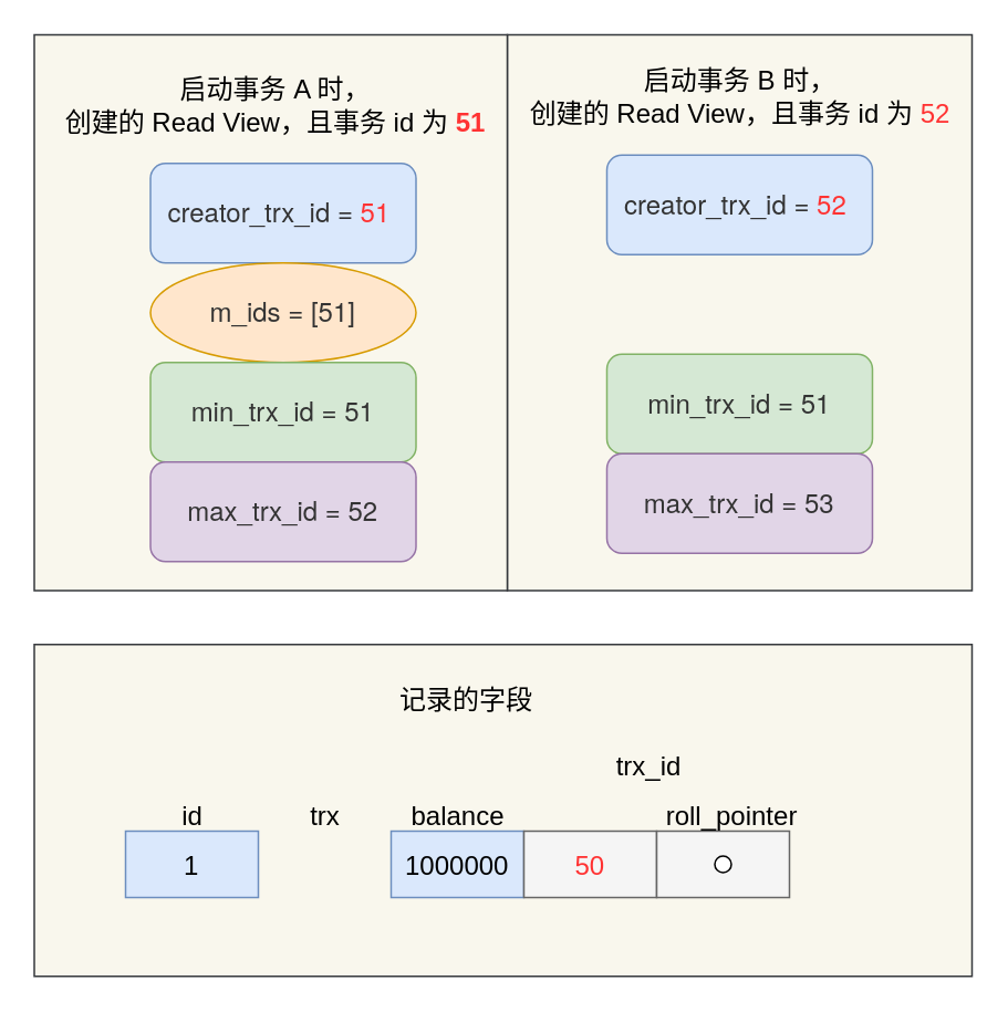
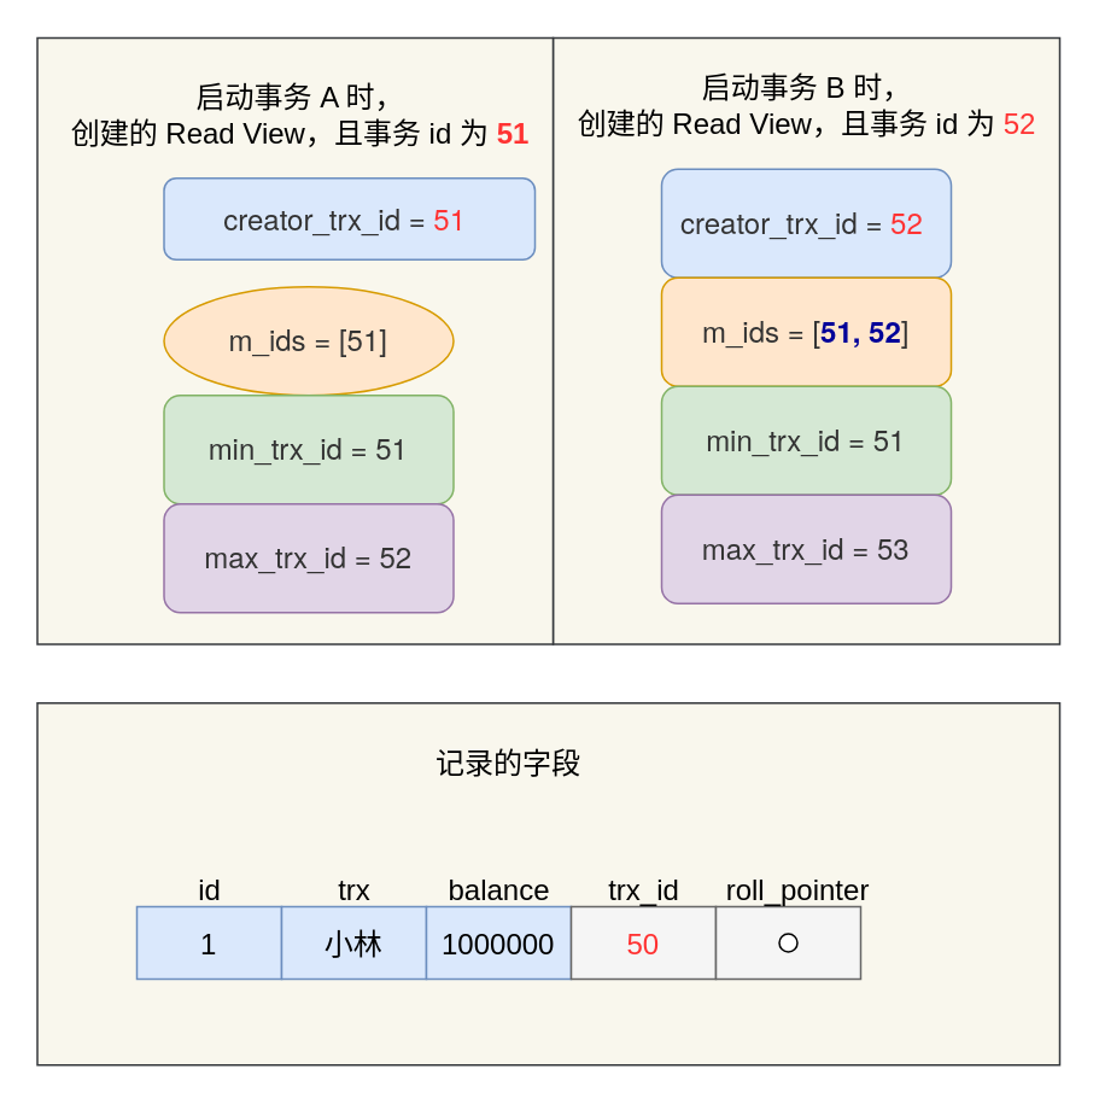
  <mxCell id="0" />
  <mxCell id="1" parent="0" />
  <mxCell id="2" value="" style="rounded=0;whiteSpace=wrap;html=1;fontSize=16;fillColor=#f9f7ed;strokeColor=#36393d;" parent="1" vertex="1"><mxGeometry x="20" y="388" width="565" height="200" as="geometry" /></mxCell>
  <mxCell id="3" value="" style="rounded=0;whiteSpace=wrap;html=1;fontSize=16;fillColor=#f9f7ed;strokeColor=#36393d;" parent="1" vertex="1"><mxGeometry x="305" y="20.5" width="280" height="335" as="geometry" /></mxCell>
  <mxCell id="4" value="" style="rounded=0;whiteSpace=wrap;html=1;fontSize=16;fillColor=#f9f7ed;strokeColor=#36393d;" parent="1" vertex="1"><mxGeometry x="20" y="20.5" width="285" height="335" as="geometry" /></mxCell>
- <mxCell id="5" value="&lt;span style=&quot;color: rgb(51 , 51 , 51) ; font-family: &amp;#34;helvetica neue&amp;#34; , &amp;#34;helvetica&amp;#34; , &amp;#34;arial&amp;#34; , sans-serif ; font-size: 16px ; text-align: left&quot;&gt;creator_trx_&lt;/span&gt;&lt;span style=&quot;color: rgb(51 , 51 , 51) ; font-family: &amp;#34;helvetica neue&amp;#34; , &amp;#34;helvetica&amp;#34; , &amp;#34;arial&amp;#34; , sans-serif ; font-size: 16px ; text-align: left&quot;&gt;id = &lt;/span&gt;&lt;span style=&quot;font-family: &amp;#34;helvetica neue&amp;#34; , &amp;#34;helvetica&amp;#34; , &amp;#34;arial&amp;#34; , sans-serif ; font-size: 16px ; text-align: left&quot;&gt;&lt;font color=&quot;#ff3333&quot;&gt;51&lt;/font&gt;&lt;/span&gt;&lt;span style=&quot;color: rgb(51 , 51 , 51) ; font-family: &amp;#34;helvetica neue&amp;#34; , &amp;#34;helvetica&amp;#34; , &amp;#34;arial&amp;#34; , sans-serif ; font-size: 16px ; text-align: left&quot;&gt;&amp;nbsp;&lt;/span&gt;" style="rounded=1;whiteSpace=wrap;html=1;fontSize=16;fillColor=#dae8fc;strokeColor=#6c8ebf;labelBackgroundColor=none;" parent="1" vertex="1"><mxGeometry x="90" y="98" width="160" height="60" as="geometry" /></mxCell>
+ <mxCell id="5" value="&lt;span style=&quot;color: rgb(51 , 51 , 51) ; font-family: &amp;#34;helvetica neue&amp;#34; , &amp;#34;helvetica&amp;#34; , &amp;#34;arial&amp;#34; , sans-serif ; font-size: 16px ; text-align: left&quot;&gt;creator_trx_&lt;/span&gt;&lt;span style=&quot;color: rgb(51 , 51 , 51) ; font-family: &amp;#34;helvetica neue&amp;#34; , &amp;#34;helvetica&amp;#34; , &amp;#34;arial&amp;#34; , sans-serif ; font-size: 16px ; text-align: left&quot;&gt;id = &lt;/span&gt;&lt;span style=&quot;font-family: &amp;#34;helvetica neue&amp;#34; , &amp;#34;helvetica&amp;#34; , &amp;#34;arial&amp;#34; , sans-serif ; font-size: 16px ; text-align: left&quot;&gt;&lt;font color=&quot;#ff3333&quot;&gt;51&lt;/font&gt;&lt;/span&gt;&lt;span style=&quot;color: rgb(51 , 51 , 51) ; font-family: &amp;#34;helvetica neue&amp;#34; , &amp;#34;helvetica&amp;#34; , &amp;#34;arial&amp;#34; , sans-serif ; font-size: 16px ; text-align: left&quot;&gt;&amp;nbsp;&lt;/span&gt;" style="rounded=1;whiteSpace=wrap;html=1;fontSize=16;fillColor=#dae8fc;strokeColor=#6c8ebf;labelBackgroundColor=none;" parent="1" vertex="1"><mxGeometry x="90" y="98" width="205" height="45" as="geometry" /></mxCell>
  <mxCell id="6" value="&lt;span style=&quot;color: rgb(51 , 51 , 51) ; font-family: &amp;#34;helvetica neue&amp;#34; , &amp;#34;helvetica&amp;#34; , &amp;#34;arial&amp;#34; , sans-serif ; font-size: 16px ; text-align: left&quot;&gt;m_&lt;/span&gt;&lt;span style=&quot;color: rgb(51 , 51 , 51) ; font-family: &amp;#34;helvetica neue&amp;#34; , &amp;#34;helvetica&amp;#34; , &amp;#34;arial&amp;#34; , sans-serif ; font-size: 16px ; text-align: left&quot;&gt;id&lt;/span&gt;&lt;span style=&quot;color: rgb(51 , 51 , 51) ; font-family: &amp;#34;helvetica neue&amp;#34; , &amp;#34;helvetica&amp;#34; , &amp;#34;arial&amp;#34; , sans-serif ; font-size: 16px ; text-align: left&quot;&gt;s = [51]&lt;br style=&quot;font-size: 16px&quot;&gt;&lt;/span&gt;" style="ellipse;whiteSpace=wrap;html=1;fontSize=16;fillColor=#ffe6cc;strokeColor=#d79b00;labelBackgroundColor=none;" parent="1" vertex="1"><mxGeometry x="90" y="158" width="160" height="60" as="geometry" /></mxCell>
  <mxCell id="7" value="&lt;span style=&quot;color: rgb(51 , 51 , 51) ; font-family: &amp;quot;helvetica neue&amp;quot; , &amp;quot;helvetica&amp;quot; , &amp;quot;arial&amp;quot; , sans-serif ; font-size: 16px ; text-align: left&quot;&gt;min_trx_&lt;/span&gt;&lt;span style=&quot;color: rgb(51 , 51 , 51) ; font-family: &amp;quot;helvetica neue&amp;quot; , &amp;quot;helvetica&amp;quot; , &amp;quot;arial&amp;quot; , sans-serif ; font-size: 16px ; text-align: left&quot;&gt;id = 51&lt;/span&gt;" style="rounded=1;whiteSpace=wrap;html=1;fontSize=16;fillColor=#d5e8d4;strokeColor=#82b366;labelBackgroundColor=none;" parent="1" vertex="1"><mxGeometry x="90" y="218" width="160" height="60" as="geometry" /></mxCell>
  <mxCell id="8" value="&lt;span style=&quot;color: rgb(51 , 51 , 51) ; font-family: &amp;#34;helvetica neue&amp;#34; , &amp;#34;helvetica&amp;#34; , &amp;#34;arial&amp;#34; , sans-serif ; font-size: 16px ; text-align: left&quot;&gt;max_trx_&lt;/span&gt;&lt;span style=&quot;color: rgb(51 , 51 , 51) ; font-family: &amp;#34;helvetica neue&amp;#34; , &amp;#34;helvetica&amp;#34; , &amp;#34;arial&amp;#34; , sans-serif ; font-size: 16px ; text-align: left&quot;&gt;id = 52&lt;/span&gt;" style="rounded=1;whiteSpace=wrap;html=1;fontSize=16;fillColor=#e1d5e7;strokeColor=#9673a6;labelBackgroundColor=none;" parent="1" vertex="1"><mxGeometry x="90" y="278" width="160" height="60" as="geometry" /></mxCell>
  <mxCell id="9" value="&lt;span style=&quot;color: rgb(51 , 51 , 51) ; font-family: &amp;#34;helvetica neue&amp;#34; , &amp;#34;helvetica&amp;#34; , &amp;#34;arial&amp;#34; , sans-serif ; font-size: 16px ; text-align: left&quot;&gt;creator_trx_&lt;/span&gt;&lt;span style=&quot;color: rgb(51 , 51 , 51) ; font-family: &amp;#34;helvetica neue&amp;#34; , &amp;#34;helvetica&amp;#34; , &amp;#34;arial&amp;#34; , sans-serif ; font-size: 16px ; text-align: left&quot;&gt;id = &lt;/span&gt;&lt;span style=&quot;font-family: &amp;#34;helvetica neue&amp;#34; , &amp;#34;helvetica&amp;#34; , &amp;#34;arial&amp;#34; , sans-serif ; font-size: 16px ; text-align: left&quot;&gt;&lt;font color=&quot;#ff3333&quot;&gt;52&lt;/font&gt;&lt;/span&gt;&lt;span style=&quot;color: rgb(51 , 51 , 51) ; font-family: &amp;#34;helvetica neue&amp;#34; , &amp;#34;helvetica&amp;#34; , &amp;#34;arial&amp;#34; , sans-serif ; font-size: 16px ; text-align: left&quot;&gt;&amp;nbsp;&lt;/span&gt;" style="rounded=1;whiteSpace=wrap;html=1;fontSize=16;fillColor=#dae8fc;strokeColor=#6c8ebf;labelBackgroundColor=none;" parent="1" vertex="1"><mxGeometry x="365" y="93" width="160" height="60" as="geometry" /></mxCell>
+ <mxCell id="10" value="&lt;span style=&quot;color: rgb(51 , 51 , 51) ; font-family: &amp;#34;helvetica neue&amp;#34; , &amp;#34;helvetica&amp;#34; , &amp;#34;arial&amp;#34; , sans-serif ; font-size: 16px ; text-align: left&quot;&gt;m_&lt;/span&gt;&lt;span style=&quot;color: rgb(51 , 51 , 51) ; font-family: &amp;#34;helvetica neue&amp;#34; , &amp;#34;helvetica&amp;#34; , &amp;#34;arial&amp;#34; , sans-serif ; font-size: 16px ; text-align: left&quot;&gt;id&lt;/span&gt;&lt;span style=&quot;font-family: &amp;#34;helvetica neue&amp;#34; , &amp;#34;helvetica&amp;#34; , &amp;#34;arial&amp;#34; , sans-serif ; font-size: 16px ; text-align: left&quot;&gt;&lt;font color=&quot;#333333&quot;&gt;s = [&lt;/font&gt;&lt;b&gt;&lt;font color=&quot;#000099&quot;&gt;51, 52&lt;/font&gt;&lt;/b&gt;&lt;font color=&quot;#333333&quot;&gt;]&lt;/font&gt;&lt;br style=&quot;font-size: 16px&quot;&gt;&lt;/span&gt;" style="rounded=1;whiteSpace=wrap;html=1;fontSize=16;fillColor=#ffe6cc;strokeColor=#d79b00;labelBackgroundColor=none;" parent="1" vertex="1"><mxGeometry x="365" y="153" width="160" height="60" as="geometry" /></mxCell>
  <mxCell id="11" value="&lt;span style=&quot;color: rgb(51 , 51 , 51) ; font-family: &amp;quot;helvetica neue&amp;quot; , &amp;quot;helvetica&amp;quot; , &amp;quot;arial&amp;quot; , sans-serif ; font-size: 16px ; text-align: left&quot;&gt;min_trx_&lt;/span&gt;&lt;span style=&quot;color: rgb(51 , 51 , 51) ; font-family: &amp;quot;helvetica neue&amp;quot; , &amp;quot;helvetica&amp;quot; , &amp;quot;arial&amp;quot; , sans-serif ; font-size: 16px ; text-align: left&quot;&gt;id = 51&lt;/span&gt;" style="rounded=1;whiteSpace=wrap;html=1;fontSize=16;fillColor=#d5e8d4;strokeColor=#82b366;labelBackgroundColor=none;" parent="1" vertex="1"><mxGeometry x="365" y="213" width="160" height="60" as="geometry" /></mxCell>
  <mxCell id="12" value="&lt;span style=&quot;color: rgb(51 , 51 , 51) ; font-family: &amp;quot;helvetica neue&amp;quot; , &amp;quot;helvetica&amp;quot; , &amp;quot;arial&amp;quot; , sans-serif ; font-size: 16px ; text-align: left&quot;&gt;max_trx_&lt;/span&gt;&lt;span style=&quot;color: rgb(51 , 51 , 51) ; font-family: &amp;quot;helvetica neue&amp;quot; , &amp;quot;helvetica&amp;quot; , &amp;quot;arial&amp;quot; , sans-serif ; font-size: 16px ; text-align: left&quot;&gt;id = 53&lt;/span&gt;" style="rounded=1;whiteSpace=wrap;html=1;fontSize=16;fillColor=#e1d5e7;strokeColor=#9673a6;labelBackgroundColor=none;" parent="1" vertex="1"><mxGeometry x="365" y="273" width="160" height="60" as="geometry" /></mxCell>
  <mxCell id="13" value="启动事务 A 时，&lt;br style=&quot;font-size: 16px&quot;&gt;创建的 Read View，且事务 id 为 &lt;b&gt;&lt;font color=&quot;#ff3333&quot;&gt;51&lt;/font&gt;&lt;/b&gt;" style="text;html=1;align=center;verticalAlign=middle;resizable=0;points=[];autosize=1;strokeColor=none;fontSize=16;" parent="1" vertex="1"><mxGeometry x="30" y="43" width="270" height="40" as="geometry" /></mxCell>
  <mxCell id="14" value="启动事务 B 时，&lt;br style=&quot;font-size: 16px&quot;&gt;创建的 Read View，且事务 id 为 &lt;font color=&quot;#ff3333&quot;&gt;52&lt;/font&gt;" style="text;html=1;align=center;verticalAlign=middle;resizable=0;points=[];autosize=1;strokeColor=none;fontSize=16;" parent="1" vertex="1"><mxGeometry x="310" y="38" width="270" height="40" as="geometry" /></mxCell>
  <mxCell id="15" value="1" style="rounded=0;whiteSpace=wrap;html=1;fontSize=16;fillColor=#dae8fc;strokeColor=#6c8ebf;" parent="1" vertex="1"><mxGeometry x="75" y="500.5" width="80" height="40" as="geometry" /></mxCell>
+ <mxCell id="16" value="小林" style="rounded=0;whiteSpace=wrap;html=1;fontSize=16;fillColor=#dae8fc;strokeColor=#6c8ebf;" parent="1" vertex="1"><mxGeometry x="155" y="500.5" width="80" height="40" as="geometry" /></mxCell>
  <mxCell id="17" value="1000000" style="rounded=0;whiteSpace=wrap;html=1;fontSize=16;fillColor=#dae8fc;strokeColor=#6c8ebf;" parent="1" vertex="1"><mxGeometry x="235" y="500.5" width="80" height="40" as="geometry" /></mxCell>
  <mxCell id="18" value="&lt;font color=&quot;#ff3333&quot;&gt;50&lt;/font&gt;" style="rounded=0;whiteSpace=wrap;html=1;fontSize=16;fillColor=#f5f5f5;strokeColor=#666666;fontColor=#333333;" parent="1" vertex="1"><mxGeometry x="315" y="500.5" width="80" height="40" as="geometry" /></mxCell>
  <mxCell id="19" value="" style="rounded=0;whiteSpace=wrap;html=1;fontSize=16;fillColor=#f5f5f5;strokeColor=#666666;fontColor=#333333;" parent="1" vertex="1"><mxGeometry x="395" y="500.5" width="80" height="40" as="geometry" /></mxCell>
  <mxCell id="20" value="id" style="text;html=1;align=center;verticalAlign=middle;resizable=0;points=[];autosize=1;strokeColor=none;fontSize=16;" parent="1" vertex="1"><mxGeometry x="100" y="480.5" width="30" height="20" as="geometry" /></mxCell>
  <mxCell id="21" value="trx" style="text;html=1;align=center;verticalAlign=middle;resizable=0;points=[];autosize=1;strokeColor=none;fontSize=16;" parent="1" vertex="1"><mxGeometry x="165" y="480.5" width="60" height="20" as="geometry" /></mxCell>
  <mxCell id="22" value="balance" style="text;html=1;align=center;verticalAlign=middle;resizable=0;points=[];autosize=1;strokeColor=none;fontSize=16;" parent="1" vertex="1"><mxGeometry x="240" y="480.5" width="70" height="20" as="geometry" /></mxCell>
- <mxCell id="23" value="trx_id" style="text;html=1;align=center;verticalAlign=middle;resizable=0;points=[];autosize=1;strokeColor=none;fontSize=16;" parent="1" vertex="1"><mxGeometry x="365" y="450.5" width="50" height="20" as="geometry" /></mxCell>
+ <mxCell id="23" value="trx_id" style="text;html=1;align=center;verticalAlign=middle;resizable=0;points=[];autosize=1;strokeColor=none;fontSize=16;" parent="1" vertex="1"><mxGeometry x="330" y="480.5" width="50" height="20" as="geometry" /></mxCell>
  <mxCell id="24" value="roll_pointer" style="text;html=1;align=center;verticalAlign=middle;resizable=0;points=[];autosize=1;strokeColor=none;fontSize=16;" parent="1" vertex="1"><mxGeometry x="395" y="480.5" width="90" height="20" as="geometry" /></mxCell>
  <mxCell id="25" value="" style="ellipse;whiteSpace=wrap;html=1;aspect=fixed;fontSize=16;" parent="1" vertex="1"><mxGeometry x="430" y="515.5" width="10" height="10" as="geometry" /></mxCell>
  <mxCell id="26" value="记录的字段" style="text;html=1;align=center;verticalAlign=middle;resizable=0;points=[];autosize=1;strokeColor=none;fontSize=16;" parent="1" vertex="1"><mxGeometry x="230" y="410.5" width="100" height="20" as="geometry" /></mxCell>
